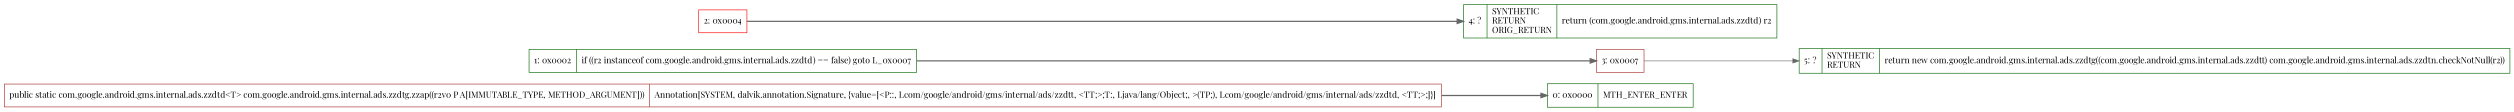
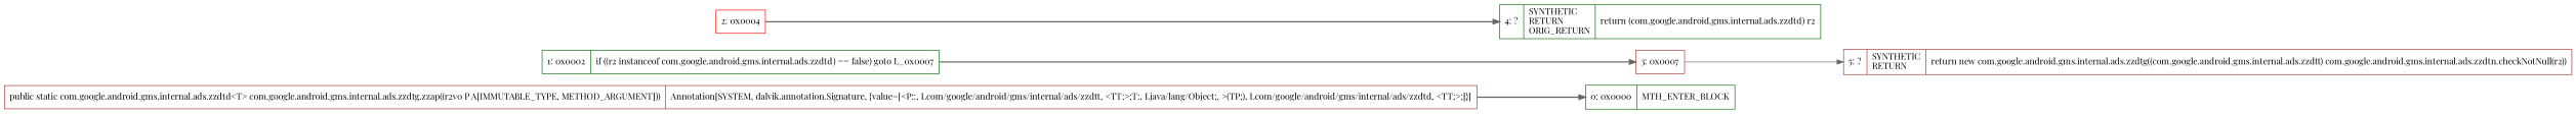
  digraph {
    fontname="Playfair Display"
    rankdir=LR
    node [color=darkgreen fontname="Playfair Display" shape=record]
    edge [color=gray40 fontname="Playfair Display" style=bold]
-   n1 [label="{0\:\ 0x0000|MTH_ENTER_ENTER\l}"]
+   n1 [label="{0\:\ 0x0000|MTH_ENTER_BLOCK\l}"]
    n2 [label="{1\:\ 0x0002|if ((r2 instanceof com.google.android.gms.internal.ads.zzdtd) == false) goto L_0x0007\l}"]
    n3 [color=brown label="{3\:\ 0x0007}"]
    n4 [color=red label="{2\:\ 0x0004}"]
    n5 [label="{4\:\ ?|SYNTHETIC\lRETURN\lORIG_RETURN\l|return (com.google.android.gms.internal.ads.zzdtd) r2\l}"]
-   n6 [label="{5\:\ ?|SYNTHETIC\lRETURN\l|return new com.google.android.gms.internal.ads.zzdtg((com.google.android.gms.internal.ads.zzdtt) com.google.android.gms.internal.ads.zzdtn.checkNotNull(r2))\l}"]
+   n6 [color=brown label="{5\:\ ?|SYNTHETIC\lRETURN\l|return new com.google.android.gms.internal.ads.zzdtg((com.google.android.gms.internal.ads.zzdtt) com.google.android.gms.internal.ads.zzdtn.checkNotNull(r2))\l}"]
    n7 [color=brown label="{public static com.google.android.gms.internal.ads.zzdtd\<T\> com.google.android.gms.internal.ads.zzdtg.zzap((r2v0 P A[IMMUTABLE_TYPE, METHOD_ARGUMENT]))  | Annotation[SYSTEM, dalvik.annotation.Signature, \{value=[\<P::, Lcom\/google\/android\/gms\/internal\/ads\/zzdtt, \<TT;\>;T:, Ljava\/lang\/Object;, \>(TP;), Lcom\/google\/android\/gms\/internal\/ads\/zzdtd, \<TT;\>;]\}]\l}"]
    n2 -> n3
    n3 -> n6 [style=solid]
    n4 -> n5
    n7 -> n1
  }
